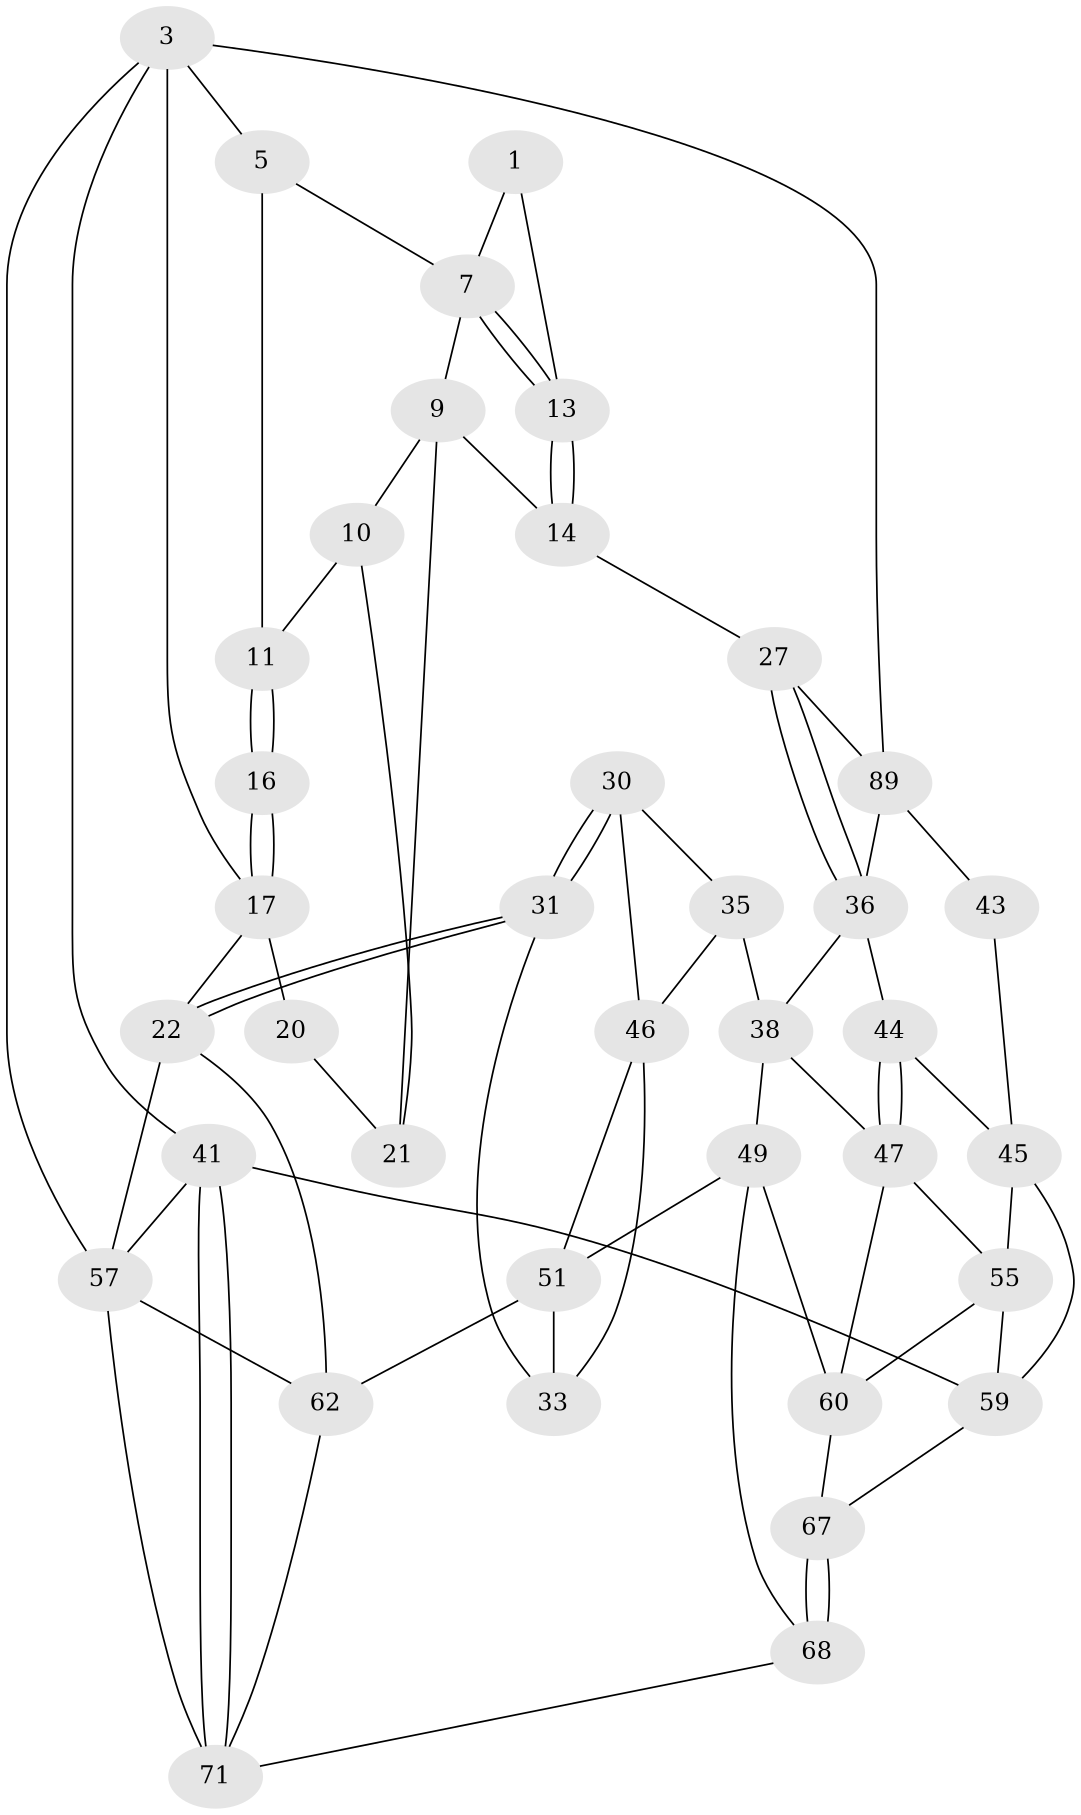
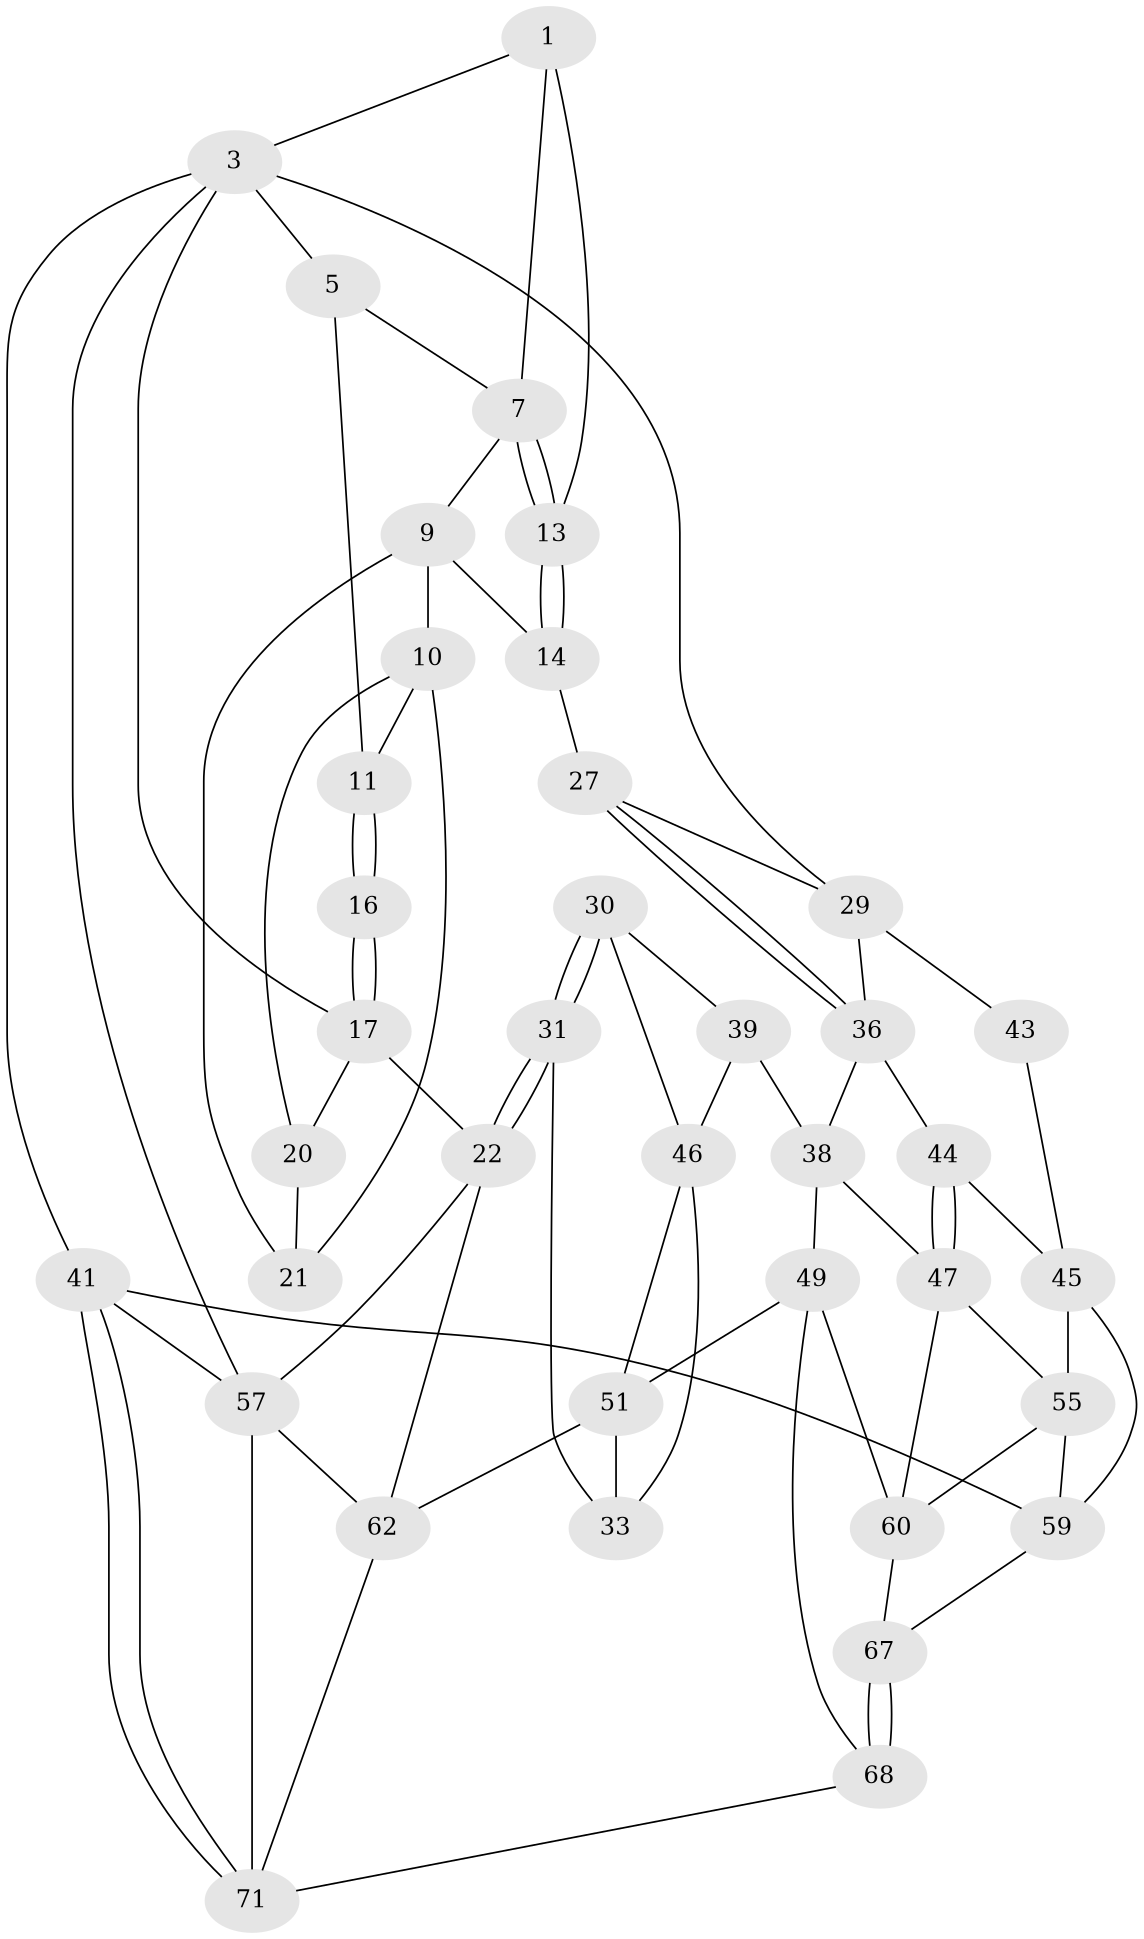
  graph {
    node [color=gray90 style=filled]
    1 [super="+2"]
    3 [super="+4"]
    7 [super="+8"]
    13 [super="+23"]
    5 [super="+6"]
    17 [super="+18"]
-   29 [super="+40" label=89]
+   29 [super="+40"]
    41 [super="+42"]
    57 [super="+58"]
    9 [super="+15"]
    14 [super="+24"]
    11 [super="+12"]
    20 [super="+22"]
    n14 [label=22 super="+33"]
    36 [super="+37"]
    43
    59 [super="+66"]
    71 [super="+72"]
    62 [super="+63"]
    16
    10 [super="+19"]
    21
    27 [super="+28"]
    30 [super="+34"]
    31
-   35 [super="+39"]
+   35 [super="+39" label=39]
    46 [super="+52"]
    38 [super="+48"]
    44
    45 [super="+54"]
    n31 [label=33]
    51 [super="+61"]
    47 [super="+56"]
    49 [super="+50"]
    55 [super="+64"]
    60 [super="+65"]
    68 [super="+70"]
    67 [super="+69"]
+   1 -- 3
    1 -- 7
    1 -- 13
    3 -- 5
    3 -- 17
    3 -- 29
    3 -- 41
    3 -- 57
    7 -- 13
    7 -- 13
    7 -- 9
    13 -- 14
    13 -- 14
    5 -- 7
    5 -- 11
    17 -- 20
    17 -- n14
    29 -- 36
    29 -- 43
    41 -- 57
    41 -- 59
    41 -- 71
    41 -- 71
    57 -- 71
    57 -- 62
    9 -- 14
    9 -- 10
    9 -- 21
    14 -- 27
    11 -- 16 [weight=2]
    11 -- 16
    20 -- 21
    n14 -- 57
    n14 -- 62
    36 -- 38
    36 -- 44
    43 -- 45
    59 -- 67
    62 -- 71
    16 -- 17
    16 -- 17
    10 -- 11
+   10 -- 20
    10 -- 21
    27 -- 29
    27 -- 36
    27 -- 36
    30 -- 31
    30 -- 31
    30 -- 35
    30 -- 46
    31 -- n14
    31 -- n14
    31 -- n31
    35 -- 46
    35 -- 38
    46 -- n31
    46 -- 51
    38 -- 47
    38 -- 49
    44 -- 45
    44 -- 47
    44 -- 47
    45 -- 59
    45 -- 55
    51 -- 62
    51 -- n31
    47 -- 55
    47 -- 60
    49 -- 51
    49 -- 60
    49 -- 68
    55 -- 59
    55 -- 60
    60 -- 67
    68 -- 71
    67 -- 68 [weight=2]
    67 -- 68
  }
